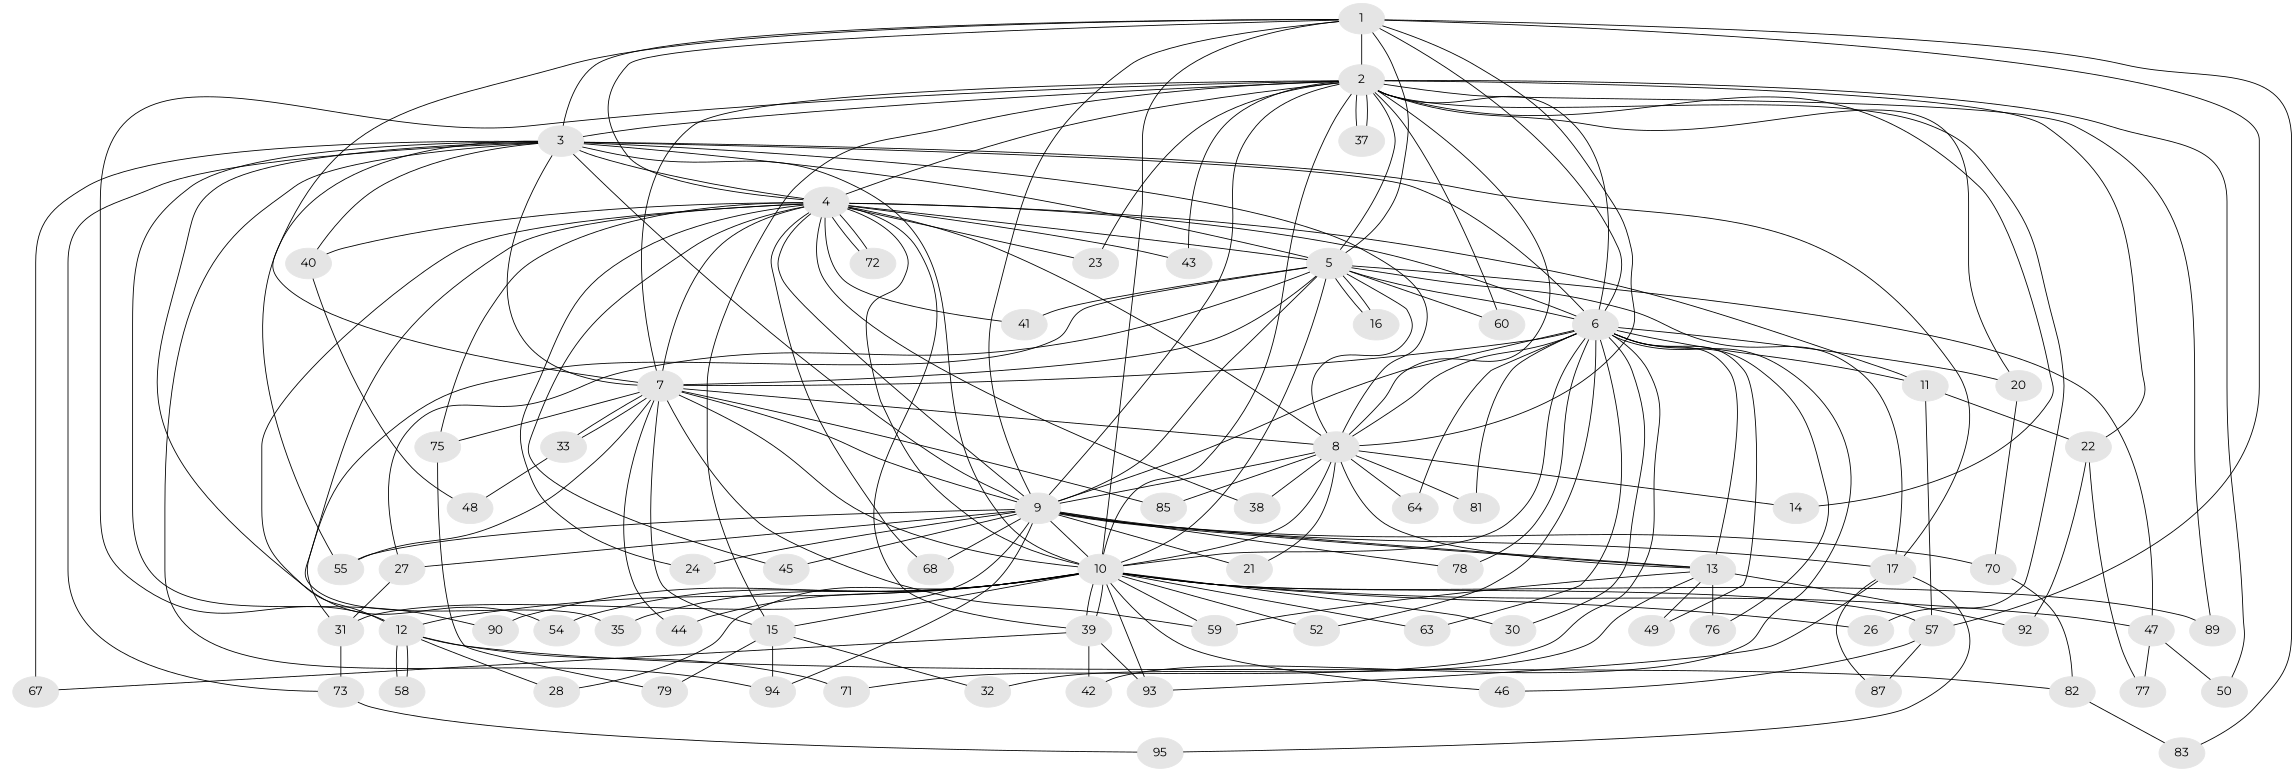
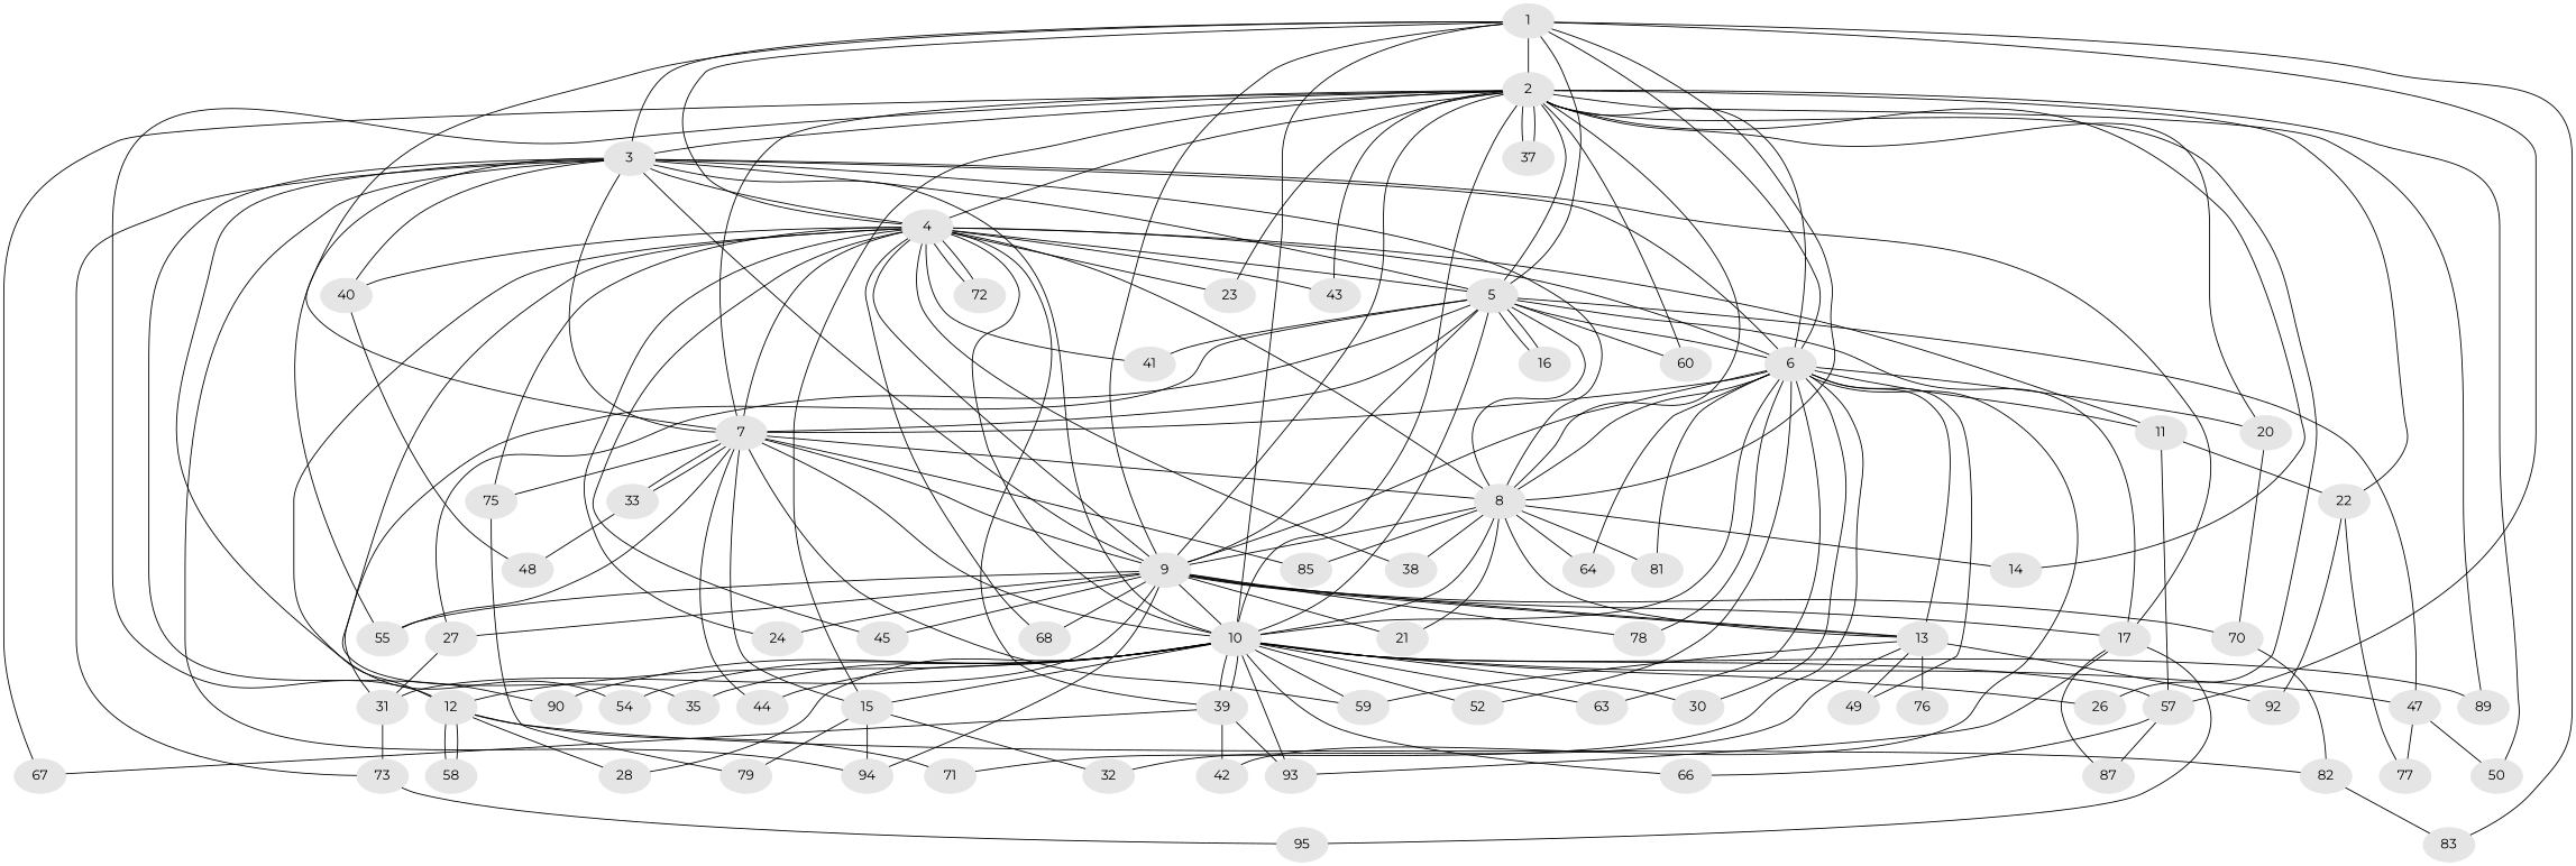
  graph {
    fontname=Montserrat
    node [color=gray90 fontname=Montserrat style=filled]
    edge [fontname=Montserrat]
    2 [super="+51"]
    3 [super="+69"]
    4 [super="+19"]
    5 [super="+34"]
    6 [super="+25"]
    7 [super="+62"]
    8 [super="+29"]
    9 [super="+61"]
    10 [super="+86"]
    12 [super="+36"]
    15 [super="+84"]
    20
    22
    23
    26
    37
    43
    50
    60
    67
    n21 [label=14]
    89
    1
    57 [super="+65"]
    83
    17
    40
    54
    55 [super="+56"]
    73
    90
    94 [super="+96"]
    11 [super="+14"]
    24
    35
    38
    39 [super="+46"]
    41
    45
    68
    72
    75
    16
    27
    31 [super="+80"]
    47
    13 [super="+18"]
    30
    42
    49
    52
    63
    64 [super="+88"]
    71
    76
    78
    81
    33
    44
    59
    85
    21
    70
    28 [super="+53"]
-   66 [label=46]
+   66
    93
    87
    58
    82
    32
    79
    92
    77
    95
    48
    2 -- 3
    2 -- 4
    2 -- 5
    2 -- 6 [weight=2]
    2 -- 7
    2 -- 8
    2 -- 9
    2 -- 10
    2 -- 12
    2 -- 15 [weight=2]
    2 -- 20
    2 -- 22
    2 -- 23
    2 -- 26
    2 -- 37
    2 -- 37
    2 -- 43
    2 -- 50
    2 -- 60
-   3 -- 67
+   2 -- 67
    2 -- n21
    2 -- 89
    3 -- 4
    3 -- 5 [weight=2]
    3 -- 6
    3 -- 7
    3 -- 8
    3 -- 9
    3 -- 10
    3 -- 17
    3 -- 40
    3 -- 54
    3 -- 55
    3 -- 73
    3 -- 90
    3 -- 94
    4 -- 5
    4 -- 6
    4 -- 7
    4 -- 8
    4 -- 9
    4 -- 10
    4 -- 12
    4 -- 23
    4 -- 43
    4 -- 40
    4 -- 11 [weight=2]
    4 -- 24
    4 -- 35
    4 -- 38
    4 -- 39
    4 -- 41
    4 -- 45
    4 -- 68
    4 -- 72
    4 -- 72
    4 -- 75
    5 -- 6
    5 -- 7
    5 -- 8
    5 -- 9 [weight=2]
    5 -- 10
    5 -- 60
    5 -- 17
    5 -- 41
    5 -- 16
    5 -- 16
    5 -- 27
    5 -- 31
    5 -- 47
    6 -- 7
    6 -- 8
    6 -- 9
    6 -- 10
    6 -- 20
    6 -- 11 [weight=2]
    6 -- 13
    6 -- 30
    6 -- 42
    6 -- 49
    6 -- 52
    6 -- 63
    6 -- 64 [weight=2]
    6 -- 71
-   6 -- 76
    6 -- 78
    6 -- 81
    7 -- 8
    7 -- 9
    7 -- 10
    7 -- 15
    7 -- 55
    7 -- 75
    7 -- 33
    7 -- 33
    7 -- 44
    7 -- 59
    7 -- 85
    8 -- 9
    8 -- 10
    8 -- n21
    8 -- 38
    8 -- 13
    8 -- 64
    8 -- 81
    8 -- 85
    8 -- 21
    9 -- 10
    9 -- 17
    9 -- 55
    9 -- 94
    9 -- 24
    9 -- 45
    9 -- 68
    9 -- 27
    9 -- 31
    9 -- 13
    9 -- 13
    9 -- 78
    9 -- 21
    9 -- 70
    10 -- 12
    10 -- 15
    10 -- 26
    10 -- 89
    10 -- 57
    10 -- 54
    10 -- 90
    10 -- 35
    10 -- 39
    10 -- 39
    10 -- 47
    10 -- 30
    10 -- 52
    10 -- 63
    10 -- 44
    10 -- 59
    10 -- 28
    10 -- 66
    10 -- 93
    12 -- 71
    12 -- 28
    12 -- 58
    12 -- 58
    12 -- 82
    15 -- 94
    15 -- 32
    15 -- 79
    20 -- 70
    22 -- 92
    22 -- 77
    1 -- 2
    1 -- 3
    1 -- 4
    1 -- 5
    1 -- 6
    1 -- 7
    1 -- 8
    1 -- 9
    1 -- 10
    1 -- 57
    1 -- 83
    57 -- 66
    57 -- 87
    17 -- 93
    17 -- 87
    17 -- 95
    40 -- 48
    73 -- 95
    11 -- 22
    11 -- 57
    39 -- 67
    39 -- 42
    39 -- 93
    75 -- 79
    27 -- 31
    31 -- 73
    47 -- 50
    47 -- 77
    13 -- 49
    13 -- 76
    13 -- 59
    13 -- 32
    13 -- 92
    33 -- 48
    70 -- 82
    82 -- 83
  }
